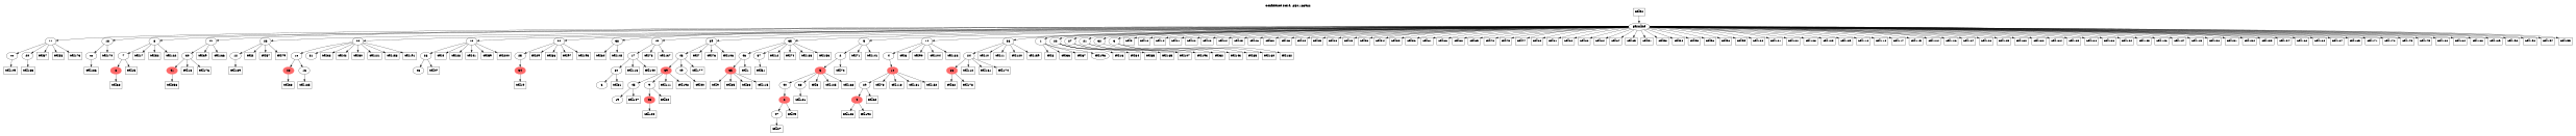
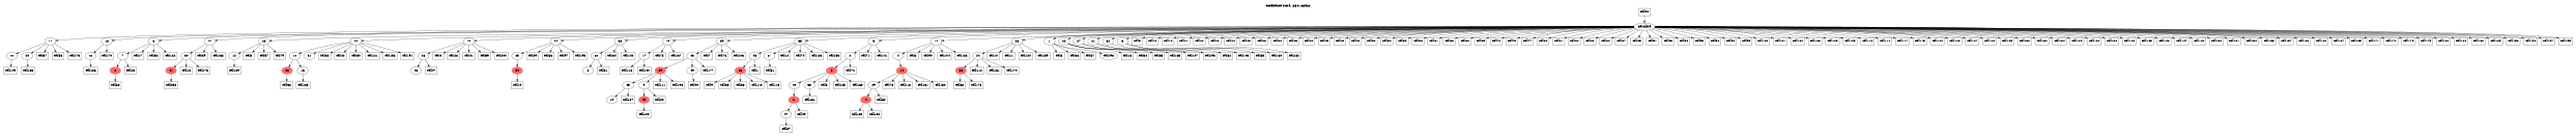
  digraph {
    label="Confidence score: -350.163982"
    labelloc=t
    node [shape=box]
    n1 [label=11 shape=""]
    n2 [label=44 shape=""]
    n3 [label=20 shape=""]
    cell37
    cell58
    cell173
    cell149
    cell163
    n9 [label=18 shape=""]
    n10 [label=42 shape=""]
    cell170
    cell186
    n13 [label=7 shape=""]
    n14 [color=indianred1 label=8 style=filled shape=""]
    cell15
    cell63
    n17 [label=8 shape=""]
    cell17
    cell52
    cell122
    n21 [label=30 shape=""]
    n22 [color=indianred1 label=41 style=filled shape=""]
    cell18
    cell176
    n25 [label=cell256]
    n26 [label=41 shape=""]
    cell39
    cell166
    n29 [label=23 shape=""]
    n30 [label=12 shape=""]
    cell2
    cell57
    cell79
    cell139
    n35 [label=10 shape=""]
    n36 [color=indianred1 label=28 style=filled shape=""]
    n37 [label=16 shape=""]
    cell38
    cell185
    n40 [label=28 shape=""]
    n41 [label=31 shape=""]
    cell33
    cell42
    cell50
    cell121
    cell158
    cell191
    n48 [label=26 shape=""]
    n49 [label=48 shape=""]
    cell47
    n51 [label=13 shape=""]
    cell4
    cell28
    cell41
    cell59
    cell200
    n57 [label=25 shape=""]
    n58 [color=indianred1 label=34 style=filled shape=""]
    cell19
    n60 [label=34 shape=""]
    cell29
    cell86
    cell97
    cell195
    n65 [label=50 shape=""]
    n66 [label=6 shape=""]
    cell31
    n68 [label=38 shape=""]
    cell64
    cell142
    n71 [label=15 shape=""]
    n72 [label=17 shape=""]
    cell73
    cell137
    cell116
    cell140
    n77 [label=45 shape=""]
    n78 [label=19 shape=""]
    cell187
    n80 [label=9 shape=""]
    n81 [color=indianred1 label=43 style=filled shape=""]
    cell20
    cell108
    n84 [color=indianred1 label=39 style=filled shape=""]
    cell111
    cell198
    n87 [label=43 shape=""]
    n88 [label=49 shape=""]
    cell177
    cell40
    n91 [label=39 shape=""]
    cell7
    cell76
    cell106
    n95 [label=46 shape=""]
    n96 [color=indianred1 label=35 style=filled shape=""]
    cell1
    cell9
    cell35
    cell88
+   cell113
    cell115
    n103 [label=35 shape=""]
    n104 [label=37 shape=""]
    cell12
    cell74
    cell133
    cell153
    cell51
    n110 [color=indianred1 label=2 style=filled shape=""]
    n111 [label=47 shape=""]
    cell49
    cell27
    n114 [label=40 shape=""]
    n115 [color=indianred1 label=5 style=filled shape=""]
    n116 [label=33 shape=""]
    cell3
    cell125
    cell168
    cell181
    n121 [label=2 shape=""]
    cell72
    n123 [label=5 shape=""]
    cell71
    cell141
    n126 [label=29 shape=""]
    n127 [color=indianred1 label=4 style=filled shape=""]
    cell60
    cell123
    cell192
    n131 [color=indianred1 label=14 style=filled shape=""]
    cell78
    cell118
    cell131
    cell152
    n136 [label=4 shape=""]
    n137 [label=14 shape=""]
    cell6
    cell90
    cell104
    cell183
    n142 [label=24 shape=""]
    n143 [color=indianred1 label=36 style=filled shape=""]
    cell112
    cell161
    cell174
    cell62
    cell178
    n149 [label=36 shape=""]
    cell10
    cell11
    cell120
    cell159
    n154 [label=germline shape=""]
    n155 [label=1 shape=""]
    n156 [label=22 shape=""]
    n157 [label=27 shape=""]
    n158 [label=21 shape=""]
    n159 [label=32 shape=""]
    n160 [label=3 shape=""]
    cell5
    cell13
    cell14
    cell21
    cell22
    cell23
    cell24
    cell25
    cell26
    cell30
    cell43
    cell44
    cell45
    cell46
    cell48
    cell53
    cell54
    cell55
    cell56
    cell61
    cell66
    cell68
    cell69
    cell70
    cell75
    cell77
    cell80
    cell81
    cell82
    cell83
    cell84
    cell87
    cell89
    cell91
    cell93
    cell94
    cell95
    cell96
    cell98
    cell99
    cell100
    cell101
    cell102
    cell103
    cell105
    cell109
    cell110
    cell114
    cell117
    cell119
    cell124
    cell126
    cell127
    cell128
    cell129
    cell130
    cell132
    cell134
    cell135
    cell136
    cell138
    cell144
    cell145
    cell146
    cell147
    cell148
    cell150
    cell151
    cell154
    cell155
    cell157
    cell162
    cell164
    cell167
    cell169
    cell171
    cell172
    cell175
    cell179
    cell180
    cell184
    cell188
    cell189
    cell190
    cell194
    cell197
    cell199
    cell8
    cell36
    cell67
    cell196 [shape=ellipse]
    cell16
    cell34
    cell65
    cell165
    cell107
    cell193
    cell32
    cell143
    cell85
    cell160
    cell182
    cell92
    n1 -> n2
    n1 -> n3
    n1 -> cell37
    n1 -> cell58
    n1 -> cell173
    n2 -> cell149
    n3 -> cell163
    n9 -> n10
    n9 -> cell170
    n10 -> cell186
    n13 -> n14
    n13 -> cell15
    n14 -> cell63
    n17 -> n13
    n17 -> cell17
    n17 -> cell52
    n17 -> cell122
    n21 -> n22
    n21 -> cell18
    n21 -> cell176
    n22 -> n25
    n26 -> n21
    n26 -> cell39
    n26 -> cell166
    n29 -> n30
    n29 -> cell2
    n29 -> cell57
    n29 -> cell79
    n30 -> cell139
    n35 -> n36
    n35 -> n37
    n36 -> cell38
    n37 -> cell185
    n40 -> n35
    n40 -> n41
    n40 -> cell33
    n40 -> cell42
    n40 -> cell50
    n40 -> cell121
    n40 -> cell158
    n40 -> cell191
    n48 -> n49
    n48 -> cell47
    n51 -> n48
    n51 -> cell4
    n51 -> cell28
    n51 -> cell41
    n51 -> cell59
    n51 -> cell200
    n57 -> n58
    n58 -> cell19
    n60 -> n57
    n60 -> cell29
    n60 -> cell86
    n60 -> cell97
    n60 -> cell195
    n65 -> n66
    n65 -> cell31
-   n72 -> n65
+   n68 -> n65
    n68 -> cell64
    n68 -> cell142
    n71 -> n72
    n71 -> cell73
    n71 -> cell137
    n72 -> cell116
    n72 -> cell140
    n77 -> n78
    n77 -> cell187
    n80 -> n81
    n80 -> cell20
    n81 -> cell108
    n84 -> n77
    n84 -> n80
    n84 -> cell111
    n84 -> cell198
    n87 -> n84
    n87 -> n88
    n87 -> cell177
    n88 -> cell40
    n91 -> n87
    n91 -> cell7
    n91 -> cell76
    n91 -> cell106
    n95 -> n96
    n95 -> cell1
    n96 -> cell9
    n96 -> cell35
    n96 -> cell88
+   n96 -> cell113
    n96 -> cell115
    n103 -> n95
    n103 -> n104
    n103 -> cell12
    n103 -> cell74
    n103 -> cell133
    n103 -> cell153
    n104 -> cell51
    n110 -> n111
    n110 -> cell49
    n111 -> cell27
    n114 -> n110
    n115 -> n114
    n115 -> n116
    n115 -> cell3
    n115 -> cell125
    n115 -> cell168
    n116 -> cell181
    n121 -> n115
    n121 -> cell72
    n123 -> n121
    n123 -> cell71
    n123 -> cell141
    n126 -> n127
    n126 -> cell60
    n127 -> cell123
    n127 -> cell192
    n131 -> n126
    n131 -> cell78
    n131 -> cell118
    n131 -> cell131
    n131 -> cell152
    n136 -> n131
    n137 -> n136
    n137 -> cell6
    n137 -> cell90
    n137 -> cell104
    n137 -> cell183
    n142 -> n143
    n142 -> cell112
    n142 -> cell161
    n142 -> cell174
    n143 -> cell62
    n143 -> cell178
    n149 -> n142
    n149 -> cell10
    n149 -> cell11
    n149 -> cell120
    n149 -> cell159
    n154 -> n1
    n154 -> n9
    n154 -> n17
    n154 -> n26
    n154 -> n29
    n154 -> n40
    n154 -> n51
    n154 -> n60
    n154 -> n68
    n154 -> n71
    n154 -> n91
    n154 -> n103
    n154 -> n123
    n154 -> n137
    n154 -> n149
    n154 -> n155
    n154 -> n156
    n154 -> n157
    n154 -> n158
    n154 -> n159
    n154 -> n160
    n154 -> cell5
    n154 -> cell13
    n154 -> cell14
    n154 -> cell21
    n154 -> cell22
    n154 -> cell23
    n154 -> cell24
    n154 -> cell25
    n154 -> cell26
    n154 -> cell30
    n154 -> cell43
    n154 -> cell44
    n154 -> cell45
    n154 -> cell46
    n154 -> cell48
    n154 -> cell53
    n154 -> cell54
    n154 -> cell55
    n154 -> cell56
    n154 -> cell61
    n154 -> cell66
    n154 -> cell68
    n154 -> cell69
    n154 -> cell70
    n154 -> cell75
    n154 -> cell77
    n154 -> cell80
    n154 -> cell81
    n154 -> cell82
    n154 -> cell83
    n154 -> cell84
    n154 -> cell87
    n154 -> cell89
    n154 -> cell91
    n154 -> cell93
    n154 -> cell94
    n154 -> cell95
    n154 -> cell96
    n154 -> cell98
    n154 -> cell99
    n154 -> cell100
    n154 -> cell101
    n154 -> cell102
    n154 -> cell103
    n154 -> cell105
    n154 -> cell109
    n154 -> cell110
    n154 -> cell114
    n154 -> cell117
    n154 -> cell119
    n154 -> cell124
    n154 -> cell126
    n154 -> cell127
    n154 -> cell128
    n154 -> cell129
    n154 -> cell130
    n154 -> cell132
    n154 -> cell134
    n154 -> cell135
    n154 -> cell136
    n154 -> cell138
    n154 -> cell144
    n154 -> cell145
    n154 -> cell146
    n154 -> cell147
    n154 -> cell148
    n154 -> cell150
    n154 -> cell151
    n154 -> cell154
    n154 -> cell155
    n154 -> cell157
    n154 -> cell162
    n154 -> cell164
    n154 -> cell167
    n154 -> cell169
    n154 -> cell171
    n154 -> cell172
    n154 -> cell175
    n154 -> cell179
    n154 -> cell180
    n154 -> cell184
    n154 -> cell188
    n154 -> cell189
    n154 -> cell190
    n154 -> cell194
    n154 -> cell197
    n154 -> cell199
    n155 -> cell8
    n155 -> cell36
    n155 -> cell67
    n155 -> cell196
    n156 -> cell16
    n156 -> cell34
    n156 -> cell65
    n156 -> cell165
    n157 -> cell107
    n157 -> cell193
    n158 -> cell32
    n158 -> cell143
    n159 -> cell85
    n160 -> cell160
    n160 -> cell182
    cell92 -> n154
  }
